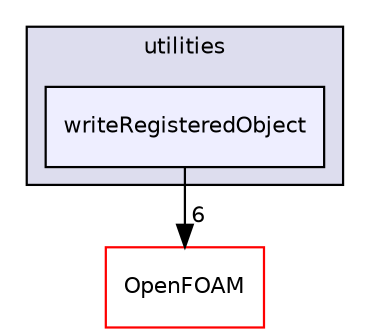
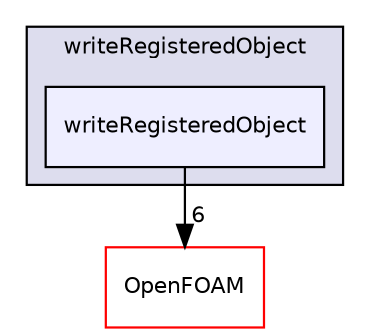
  digraph {
    compound=true
    node [fontname=Helvetica fontsize=10 shape=box]
    n1 [fillcolor="#eeeeff" label=writeRegisteredObject pencolor=black style=filled]
    n2 [color=red label=OpenFOAM]
    subgraph cluster_1 {
      bgcolor="#ddddee"
      fontname=Helvetica
      fontsize=10
-     label=utilities
+     label=writeRegisteredObject
      pencolor=black
      n1
    }
    n1 -> n2 [headlabel=6 labeldistance=1.5 labelfontname=Helvetica labelfontsize=10]
  }
